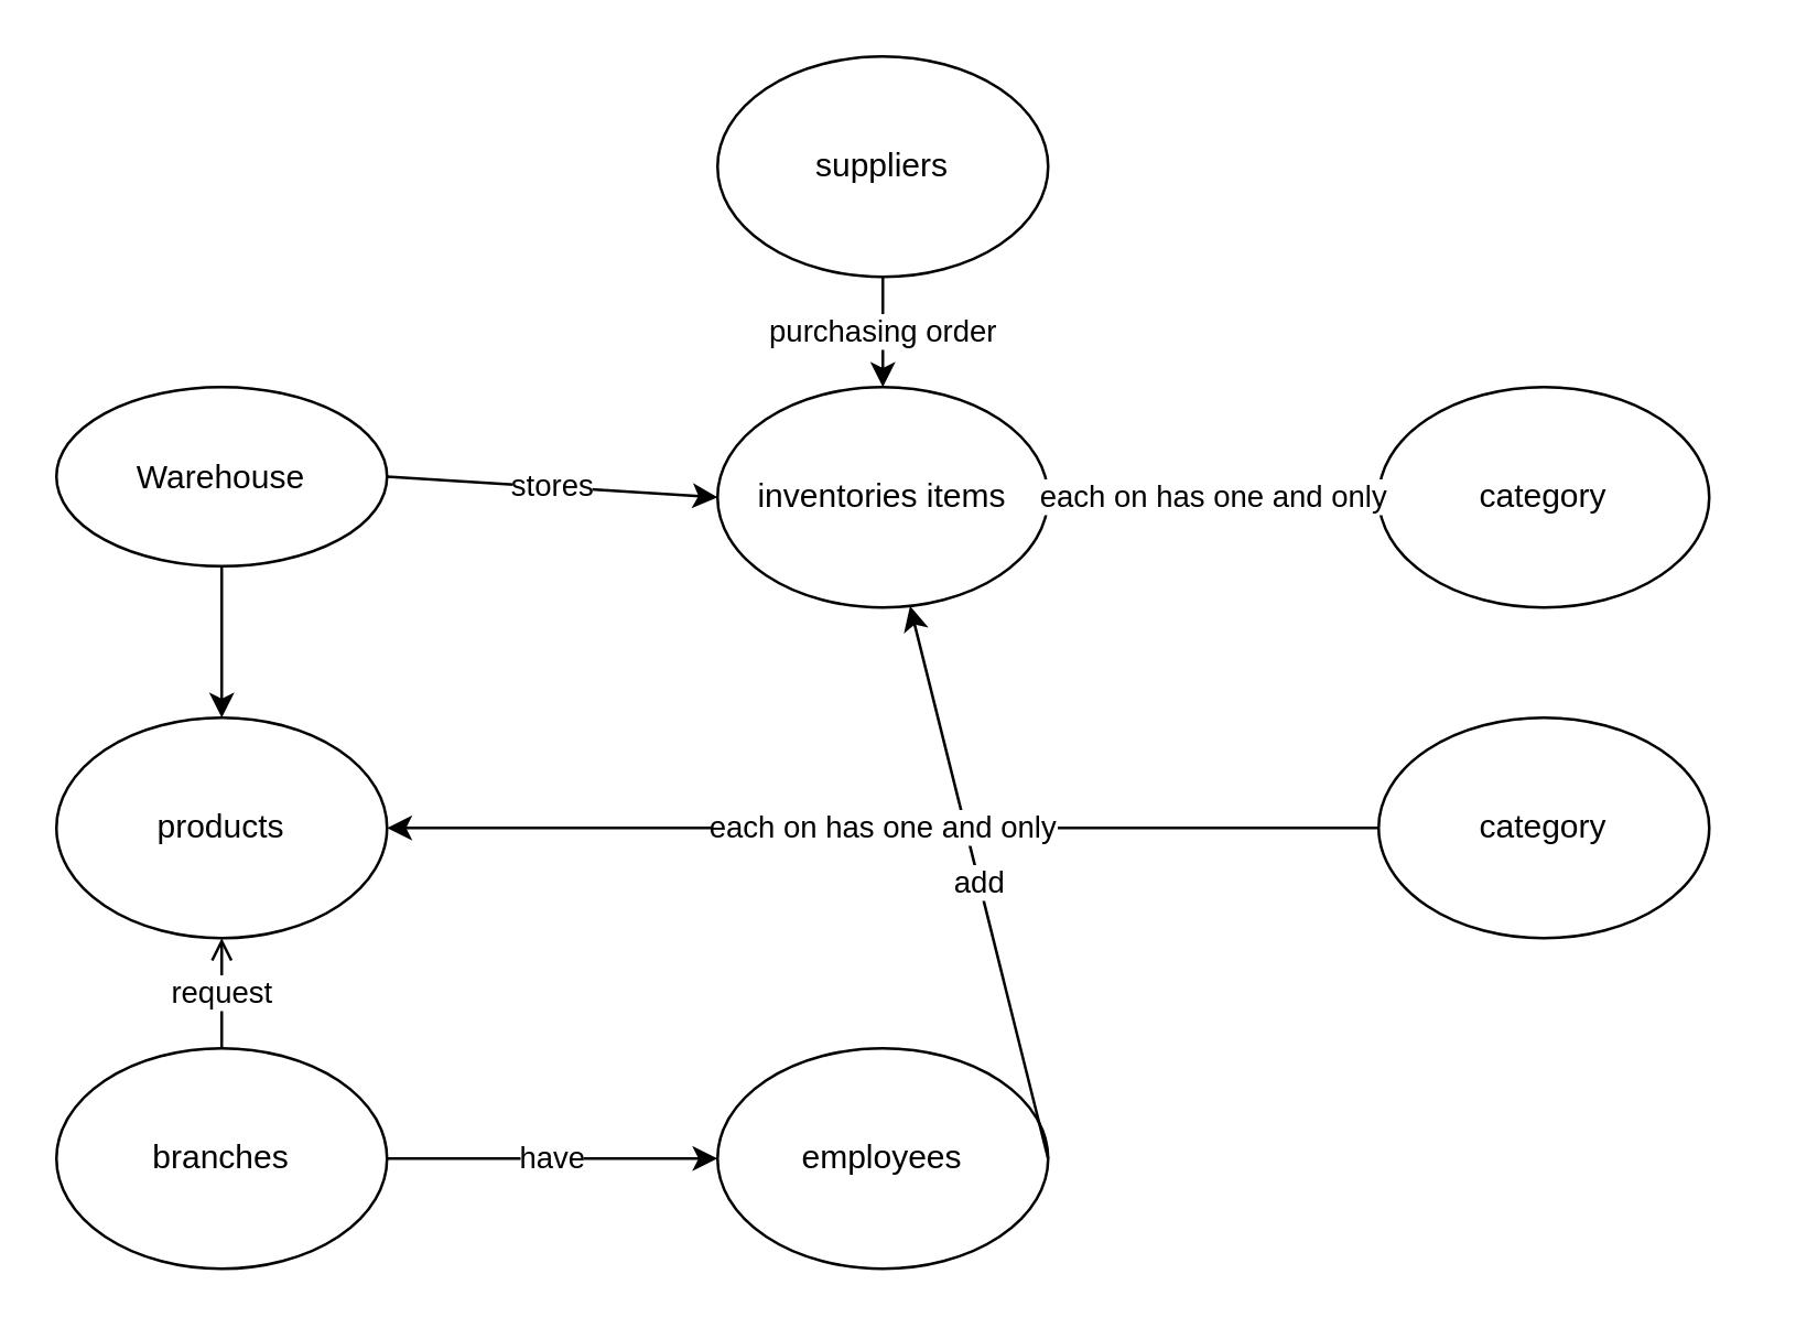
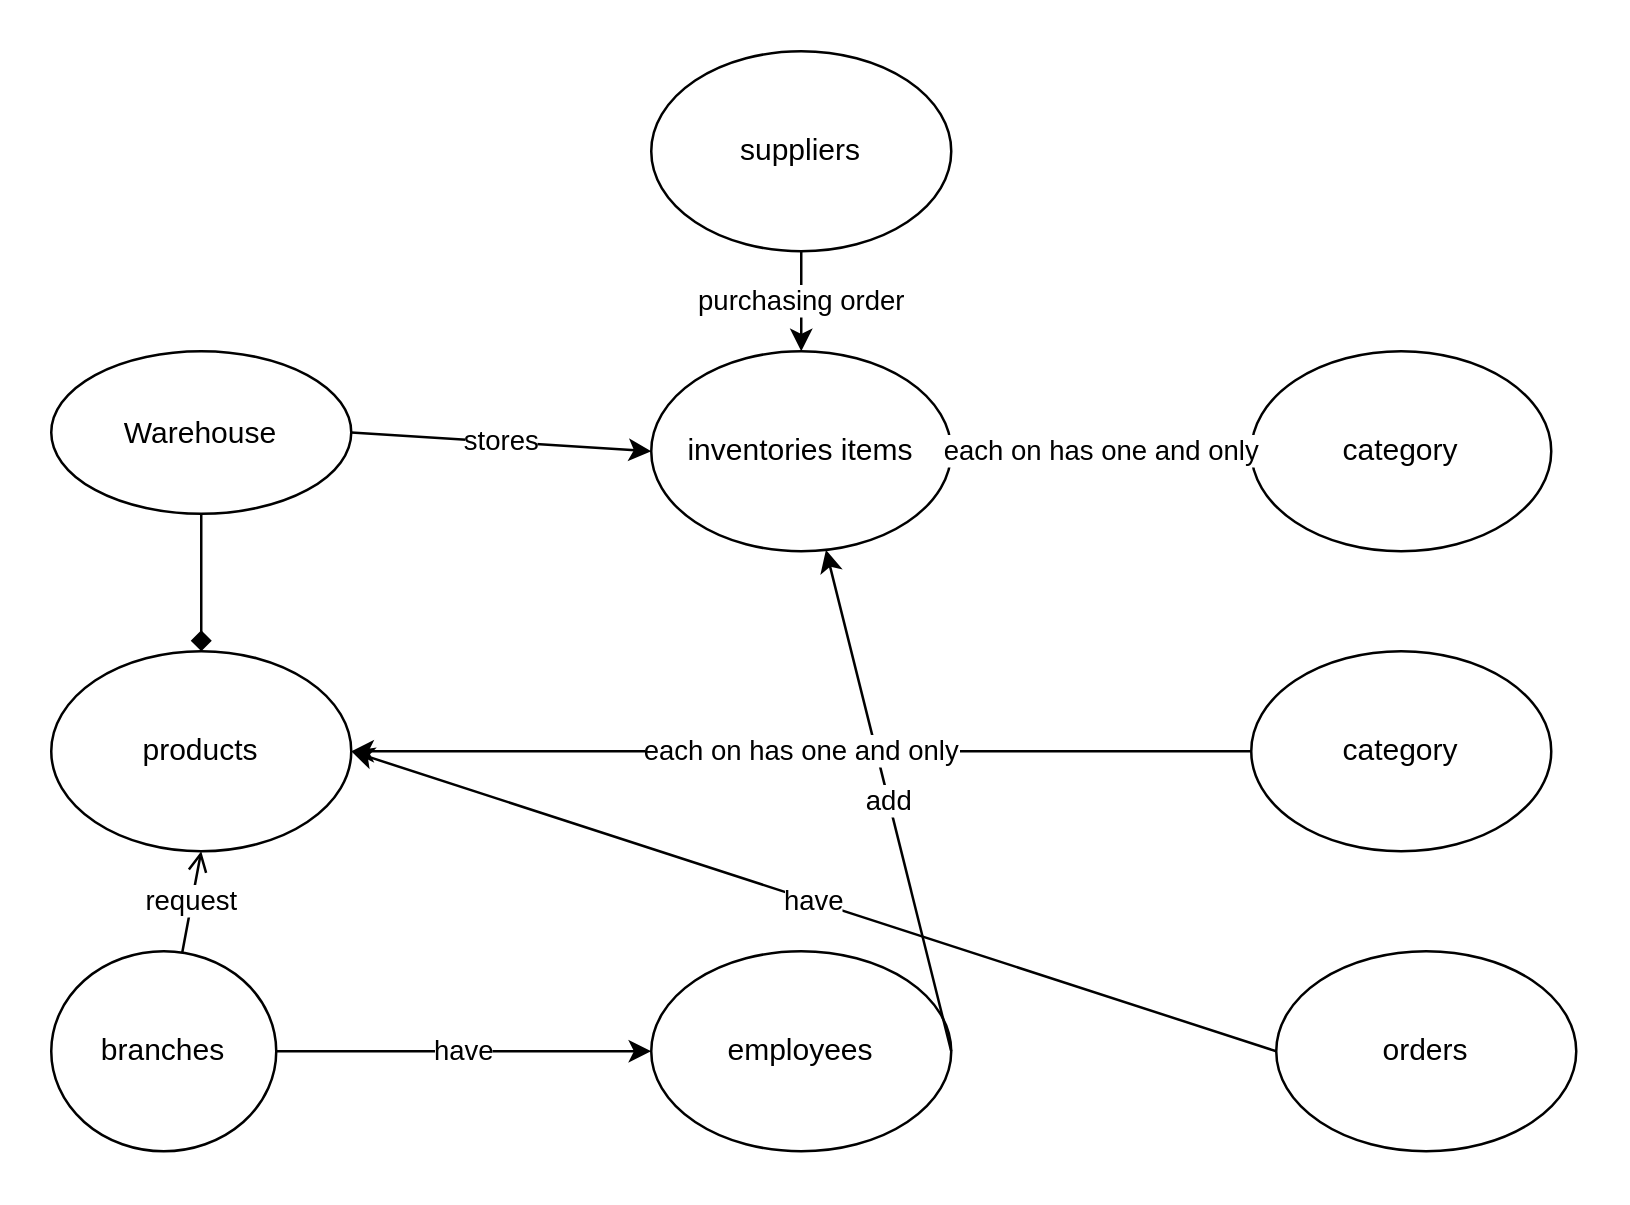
  <mxCell id="0" />
  <mxCell id="1" parent="0" />
  <mxCell id="2" value="Warehouse" style="ellipse;whiteSpace=wrap;html=1;" vertex="1" parent="1"><mxGeometry x="20" y="140" width="120" height="65" as="geometry" /></mxCell>
- <mxCell id="3" value="branches" style="ellipse;whiteSpace=wrap;html=1;" vertex="1" parent="1"><mxGeometry x="20" y="380" width="120" height="80" as="geometry" /></mxCell>
+ <mxCell id="3" value="branches" style="ellipse;whiteSpace=wrap;html=1;" vertex="1" parent="1"><mxGeometry x="20" y="380" width="90" height="80" as="geometry" /></mxCell>
  <mxCell id="4" value="stores" style="endArrow=classic;html=1;exitX=1;exitY=0.5;exitDx=0;exitDy=0;entryX=0;entryY=0.5;entryDx=0;entryDy=0;" edge="1" parent="1" source="2" target="7"><mxGeometry width="50" height="50" relative="1" as="geometry"><mxPoint x="290" y="230" as="sourcePoint" /><mxPoint x="310" y="200" as="targetPoint" /></mxGeometry></mxCell>
  <mxCell id="5" value="suppliers" style="ellipse;whiteSpace=wrap;html=1;" vertex="1" parent="1"><mxGeometry x="260" y="20" width="120" height="80" as="geometry" /></mxCell>
  <mxCell id="6" value="purchasing order" style="endArrow=classic;html=1;exitX=0.5;exitY=1;exitDx=0;exitDy=0;entryX=0.5;entryY=0;entryDx=0;entryDy=0;" edge="1" parent="1" source="5" target="7"><mxGeometry width="50" height="50" relative="1" as="geometry"><mxPoint x="500" y="200" as="sourcePoint" /><mxPoint x="417.093" y="175.214" as="targetPoint" /></mxGeometry></mxCell>
  <mxCell id="7" value="inventories items" style="ellipse;whiteSpace=wrap;html=1;" vertex="1" parent="1"><mxGeometry x="260" y="140" width="120" height="80" as="geometry" /></mxCell>
  <mxCell id="8" value="category" style="ellipse;whiteSpace=wrap;html=1;" vertex="1" parent="1"><mxGeometry x="500" y="140" width="120" height="80" as="geometry" /></mxCell>
  <mxCell id="9" value="each on has one and only" style="endArrow=classic;html=1;exitX=0;exitY=0.5;exitDx=0;exitDy=0;entryX=1;entryY=0.5;entryDx=0;entryDy=0;" edge="1" parent="1" source="8" target="7"><mxGeometry width="50" height="50" relative="1" as="geometry"><mxPoint x="480" y="170" as="sourcePoint" /><mxPoint x="430" y="200" as="targetPoint" /></mxGeometry></mxCell>
  <mxCell id="10" value="request" style="endArrow=open;html=1;entryX=0.5;entryY=1;entryDx=0;entryDy=0;" edge="1" parent="1" source="3" target="16"><mxGeometry width="50" height="50" relative="1" as="geometry"><mxPoint x="80" y="320" as="sourcePoint" /><mxPoint x="130" y="270" as="targetPoint" /></mxGeometry></mxCell>
+ <mxCell id="11" value="orders" style="ellipse;whiteSpace=wrap;html=1;" vertex="1" parent="1"><mxGeometry x="510" y="380" width="120" height="80" as="geometry" /></mxCell>
+ <mxCell id="12" value="have" style="endArrow=classic;html=1;exitX=0;exitY=0.5;exitDx=0;exitDy=0;entryX=1;entryY=0.5;entryDx=0;entryDy=0;" edge="1" parent="1" source="11" target="16"><mxGeometry width="50" height="50" relative="1" as="geometry"><mxPoint x="330" y="450" as="sourcePoint" /><mxPoint x="380" y="400" as="targetPoint" /></mxGeometry></mxCell>
  <mxCell id="13" value="employees" style="ellipse;whiteSpace=wrap;html=1;" vertex="1" parent="1"><mxGeometry x="260" y="380" width="120" height="80" as="geometry" /></mxCell>
  <mxCell id="14" value="have" style="endArrow=classic;html=1;exitX=1;exitY=0.5;exitDx=0;exitDy=0;entryX=0;entryY=0.5;entryDx=0;entryDy=0;" edge="1" parent="1" source="3" target="13"><mxGeometry width="50" height="50" relative="1" as="geometry"><mxPoint x="130" y="540" as="sourcePoint" /><mxPoint x="180" y="490" as="targetPoint" /></mxGeometry></mxCell>
  <mxCell id="15" value="add" style="endArrow=classic;html=1;exitX=1;exitY=0.5;exitDx=0;exitDy=0;" edge="1" parent="1" source="13" target="7"><mxGeometry width="50" height="50" relative="1" as="geometry"><mxPoint x="420" y="460" as="sourcePoint" /><mxPoint x="560" y="570" as="targetPoint" /></mxGeometry></mxCell>
  <mxCell id="16" value="products" style="ellipse;whiteSpace=wrap;html=1;" vertex="1" parent="1"><mxGeometry x="20" y="260" width="120" height="80" as="geometry" /></mxCell>
- <mxCell id="17" value="" style="endArrow=classic;html=1;exitX=0.5;exitY=1;exitDx=0;exitDy=0;entryX=0.5;entryY=0;entryDx=0;entryDy=0;" edge="1" parent="1" source="2" target="16"><mxGeometry width="50" height="50" relative="1" as="geometry"><mxPoint x="100" y="190" as="sourcePoint" /><mxPoint x="220" y="250" as="targetPoint" /></mxGeometry></mxCell>
+ <mxCell id="17" value="" style="endArrow=diamond;html=1;exitX=0.5;exitY=1;exitDx=0;exitDy=0;entryX=0.5;entryY=0;entryDx=0;entryDy=0;" edge="1" parent="1" source="2" target="16"><mxGeometry width="50" height="50" relative="1" as="geometry"><mxPoint x="100" y="190" as="sourcePoint" /><mxPoint x="220" y="250" as="targetPoint" /></mxGeometry></mxCell>
  <mxCell id="18" value="category" style="ellipse;whiteSpace=wrap;html=1;" vertex="1" parent="1"><mxGeometry x="500" y="260" width="120" height="80" as="geometry" /></mxCell>
  <mxCell id="19" value="each on has one and only" style="endArrow=classic;html=1;exitX=0;exitY=0.5;exitDx=0;exitDy=0;entryX=1;entryY=0.5;entryDx=0;entryDy=0;" edge="1" parent="1" source="18" target="16"><mxGeometry width="50" height="50" relative="1" as="geometry"><mxPoint x="540" y="190" as="sourcePoint" /><mxPoint x="390" y="190" as="targetPoint" /></mxGeometry></mxCell>
